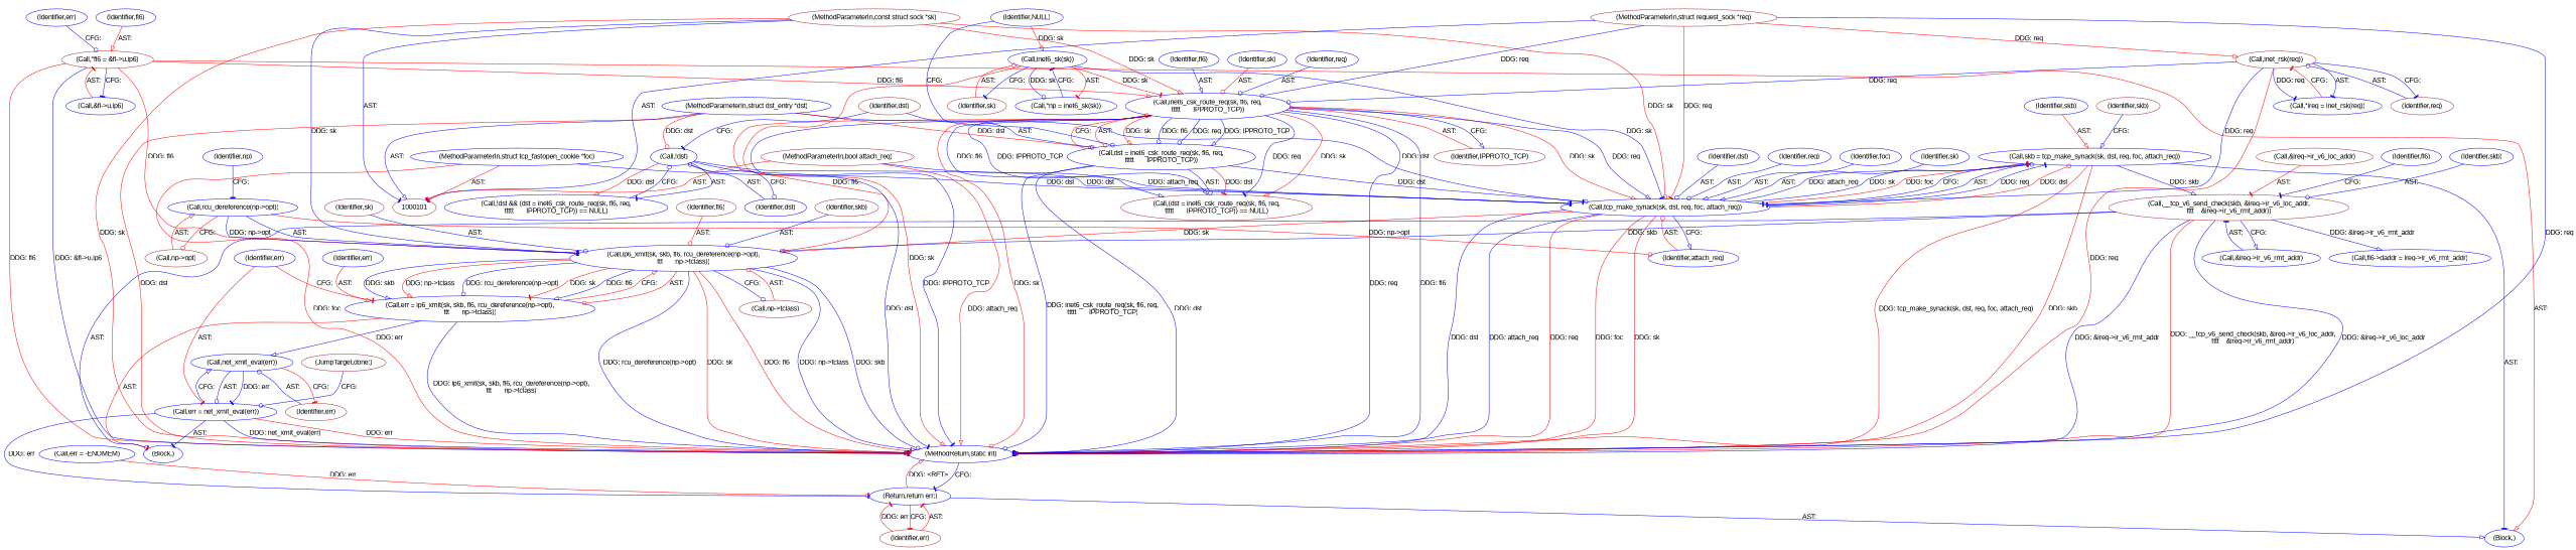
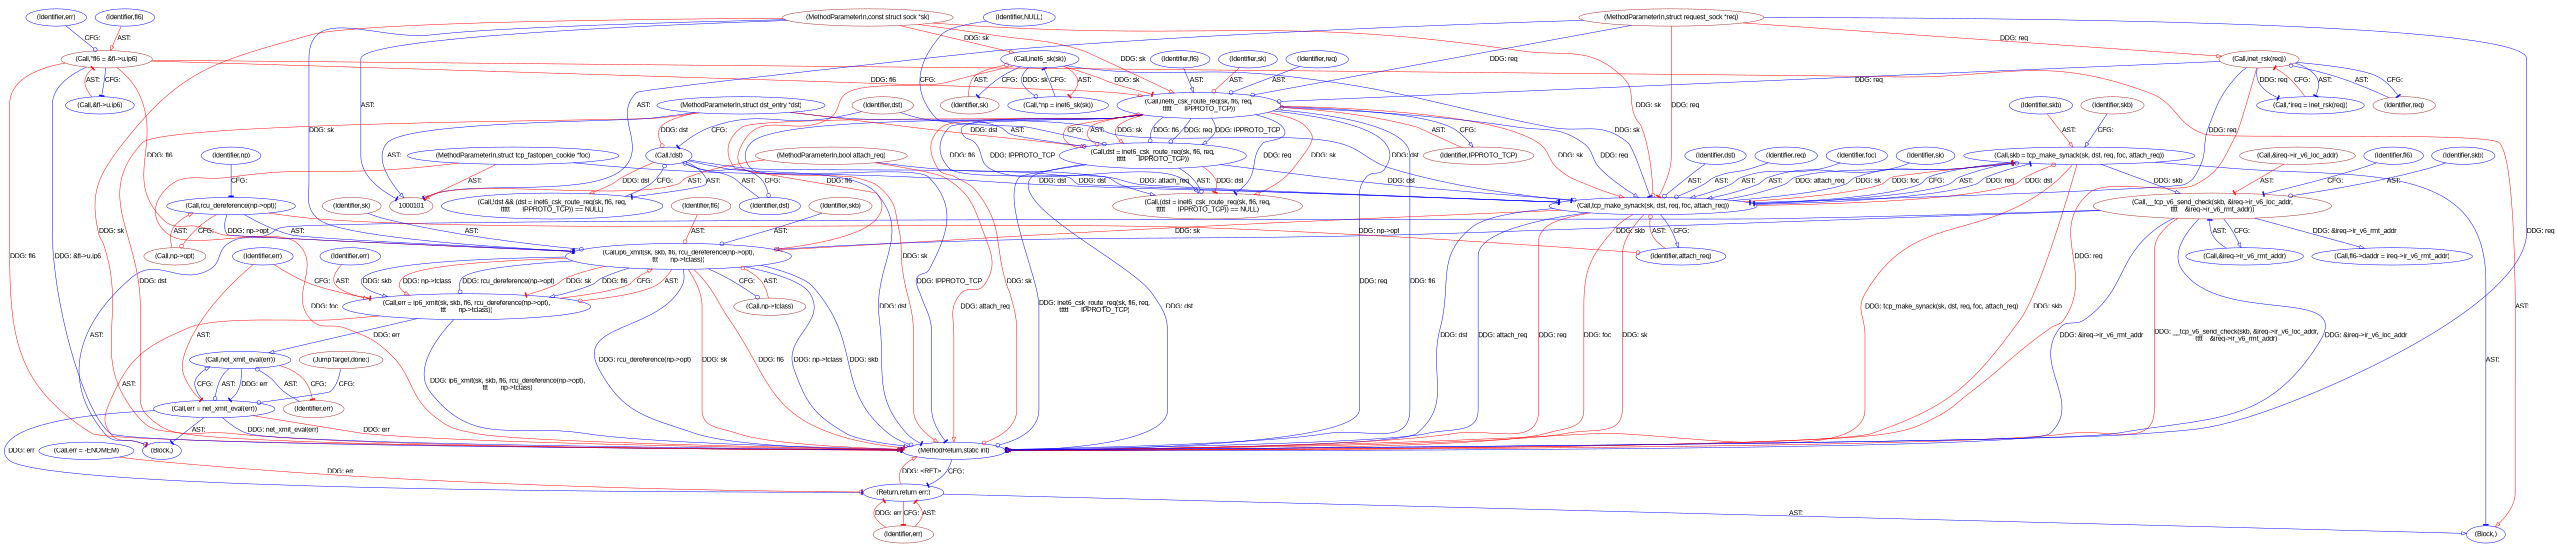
  digraph {
    fontname="Liberation Sans"
    node [color=blue fontname="Liberation Sans"]
    edge [arrowhead=odot color=blue fontname="Liberation Sans"]
    n1 [label="(Call,ip6_xmit(sk, skb, fl6, rcu_dereference(np->opt),\n\t\t\t       np->tclass))"]
    n2 [label="(Call,err = ip6_xmit(sk, skb, fl6, rcu_dereference(np->opt),\n\t\t\t       np->tclass))"]
    n3 [color=brown label="(Call,np->tclass)"]
    n4 [label="(MethodReturn,static int)"]
    n5 [label="(Block,)"]
    n6 [label="(Call,net_xmit_eval(err))"]
    n7 [label="(Return,return err;)"]
    n8 [label="(Call,tcp_make_synack(sk, dst, req, foc, attach_req))"]
    n9 [label="(Call,skb = tcp_make_synack(sk, dst, req, foc, attach_req))"]
    n10 [label="(Identifier,attach_req)"]
    n11 [label="(Block,)"]
    n12 [color=brown label="(Call,__tcp_v6_send_check(skb, &ireq->ir_v6_loc_addr,\n\t\t\t\t    &ireq->ir_v6_rmt_addr))"]
    n13 [label="(Call,inet6_csk_route_req(sk, fl6, req,\n\t\t\t\t\t       IPPROTO_TCP))"]
    n14 [label="(Call,dst = inet6_csk_route_req(sk, fl6, req,\n\t\t\t\t\t       IPPROTO_TCP))"]
    n15 [color=brown label="(Identifier,IPPROTO_TCP)"]
    n16 [color=brown label="(Call,(dst = inet6_csk_route_req(sk, fl6, req,\n\t\t\t\t\t       IPPROTO_TCP)) == NULL)"]
    n17 [label="(Call,inet6_sk(sk))"]
    n18 [color=brown label="(Identifier,sk)"]
    n19 [label="(Call,*np = inet6_sk(sk))"]
    n20 [color=brown label="(MethodParameterIn,const struct sock *sk)"]
    1000101 [color=brown]
    n22 [color=brown label="(Call,*fl6 = &fl->u.ip6)"]
    n23 [label="(Call,&fl->u.ip6)"]
    n24 [color=brown label="(Call,inet_rsk(req))"]
    n25 [label="(Call,*ireq = inet_rsk(req))"]
    n26 [color=brown label="(Identifier,req)"]
    n27 [color=brown label="(MethodParameterIn,struct request_sock *req)"]
    n28 [label="(MethodParameterIn,struct dst_entry *dst)"]
    n29 [label="(Call,!dst)"]
    n30 [label="(Identifier,dst)"]
    n31 [label="(Call,!dst && (dst = inet6_csk_route_req(sk, fl6, req,\n\t\t\t\t\t       IPPROTO_TCP)) == NULL)"]
    n32 [label="(MethodParameterIn,struct tcp_fastopen_cookie *foc)"]
    n33 [color=brown label="(MethodParameterIn,bool attach_req)"]
    n34 [label="(Call,fl6->daddr = ireq->ir_v6_rmt_addr)"]
    n35 [label="(Call,&ireq->ir_v6_rmt_addr)"]
    n36 [label="(Call,rcu_dereference(np->opt))"]
    n37 [color=brown label="(Call,np->opt)"]
    n38 [label="(Call,err = net_xmit_eval(err))"]
    n39 [color=brown label="(Identifier,err)"]
    n40 [color=brown label="(Identifier,err)"]
    n41 [label="(Identifier,np)"]
    n42 [label="(Identifier,fl6)"]
    n43 [color=brown label="(Call,&ireq->ir_v6_loc_addr)"]
    n44 [label="(Identifier,err)"]
    n45 [color=brown label="(JumpTarget,done:)"]
    n46 [label="(Identifier,dst)"]
    n47 [color=brown label="(Identifier,fl6)"]
    n48 [label="(Identifier,sk)"]
    n49 [color=brown label="(Identifier,dst)"]
    n50 [label="(Identifier,fl6)"]
    n51 [color=brown label="(Identifier,skb)"]
    n52 [color=brown label="(Identifier,skb)"]
    n53 [label="(Identifier,req)"]
    n54 [label="(Call,err = -ENOMEM)"]
    n55 [label="(Identifier,err)"]
    n56 [label="(Identifier,NULL)"]
    n57 [label="(Identifier,fl6)"]
    n58 [color=brown label="(Identifier,sk)"]
    n59 [label="(Identifier,req)"]
    n60 [label="(Identifier,skb)"]
    n61 [label="(Identifier,foc)"]
    n62 [label="(Identifier,skb)"]
    n63 [label="(Identifier,err)"]
    n64 [label="(Identifier,sk)"]
    n1 -> n2 [color=red label="AST: "]
    n1 -> n2 [arrowhead=onormal label="DDG: skb"]
    n1 -> n2 [arrowhead=onormal color=red label="DDG: np->tclass"]
    n1 -> n2 [label="DDG: rcu_dereference(np->opt)"]
    n1 -> n2 [arrowhead=tee color=red label="DDG: sk"]
    n1 -> n2 [arrowhead=onormal label="DDG: fl6"]
    n1 -> n3 [label="CFG: "]
    n1 -> n4 [arrowhead=onormal label="DDG: np->tclass"]
    n1 -> n4 [label="DDG: skb"]
    n1 -> n4 [arrowhead=onormal label="DDG: rcu_dereference(np->opt)"]
    n1 -> n4 [color=red label="DDG: sk"]
    n1 -> n4 [arrowhead=tee color=red label="DDG: fl6"]
    n2 -> n1 [arrowhead=onormal color=red label="CFG: "]
    n2 -> n4 [arrowhead=onormal label="DDG: ip6_xmit(sk, skb, fl6, rcu_dereference(np->opt),\n\t\t\t       np->tclass)"]
    n2 -> n5 [arrowhead=tee color=red label="AST: "]
    n2 -> n6 [arrowhead=onormal label="DDG: err"]
    n3 -> n1 [color=red label="AST: "]
    n4 -> n7 [arrowhead=tee label="CFG: "]
    n6 -> n38 [label="AST: "]
    n6 -> n38 [arrowhead=tee label="DDG: err"]
    n6 -> n39 [arrowhead=tee color=red label="CFG: "]
    n7 -> n4 [arrowhead=onormal color=red label="DDG: <RET>"]
    n7 -> n11 [arrowhead=onormal label="AST: "]
    n7 -> n40 [arrowhead=tee color=red label="CFG: "]
    n8 -> n1 [arrowhead=onormal color=red label="DDG: sk"]
    n8 -> n4 [color=red label="DDG: foc"]
    n8 -> n4 [arrowhead=tee color=red label="DDG: sk"]
    n8 -> n4 [arrowhead=tee label="DDG: dst"]
    n8 -> n4 [label="DDG: attach_req"]
    n8 -> n4 [arrowhead=onormal color=red label="DDG: req"]
    n8 -> n9 [arrowhead=tee label="AST: "]
    n8 -> n9 [arrowhead=tee label="DDG: req"]
    n8 -> n9 [color=red label="DDG: dst"]
    n8 -> n9 [label="DDG: attach_req"]
    n8 -> n9 [arrowhead=onormal label="DDG: sk"]
    n8 -> n9 [arrowhead=tee color=red label="DDG: foc"]
    n8 -> n10 [arrowhead=onormal label="CFG: "]
    n9 -> n4 [arrowhead=onormal color=red label="DDG: skb"]
    n9 -> n4 [arrowhead=tee color=red label="DDG: tcp_make_synack(sk, dst, req, foc, attach_req)"]
    n9 -> n8 [arrowhead=tee label="CFG: "]
    n9 -> n11 [arrowhead=tee label="AST: "]
    n9 -> n12 [arrowhead=onormal label="DDG: skb"]
    n10 -> n8 [color=red label="AST: "]
    n12 -> n1 [arrowhead=onormal label="DDG: skb"]
    n12 -> n4 [color=red label="DDG: __tcp_v6_send_check(skb, &ireq->ir_v6_loc_addr,\n\t\t\t\t    &ireq->ir_v6_rmt_addr)"]
    n12 -> n4 [label="DDG: &ireq->ir_v6_loc_addr"]
    n12 -> n4 [label="DDG: &ireq->ir_v6_rmt_addr"]
    n12 -> n5 [label="AST: "]
    n12 -> n34 [arrowhead=onormal label="DDG: &ireq->ir_v6_rmt_addr"]
    n12 -> n35 [arrowhead=onormal label="CFG: "]
    n13 -> n1 [color=red label="DDG: fl6"]
    n13 -> n4 [color=red label="DDG: sk"]
    n13 -> n4 [label="DDG: req"]
    n13 -> n4 [label="DDG: fl6"]
    n13 -> n4 [arrowhead=tee label="DDG: IPPROTO_TCP"]
    n13 -> n8 [arrowhead=onormal color=red label="DDG: sk"]
    n13 -> n8 [arrowhead=onormal label="DDG: req"]
    n13 -> n14 [color=red label="AST: "]
    n13 -> n14 [arrowhead=onormal color=red label="DDG: sk"]
    n13 -> n14 [label="DDG: fl6"]
    n13 -> n14 [label="DDG: req"]
    n13 -> n14 [arrowhead=onormal label="DDG: IPPROTO_TCP"]
    n13 -> n15 [arrowhead=onormal label="CFG: "]
    n13 -> n16 [arrowhead=onormal color=red label="DDG: sk"]
    n13 -> n16 [arrowhead=onormal label="DDG: fl6"]
    n13 -> n16 [arrowhead=tee label="DDG: req"]
    n13 -> n16 [arrowhead=onormal label="DDG: IPPROTO_TCP"]
    n14 -> n4 [label="DDG: inet6_csk_route_req(sk, fl6, req,\n\t\t\t\t\t       IPPROTO_TCP)"]
    n14 -> n4 [label="DDG: dst"]
    n14 -> n8 [label="DDG: dst"]
    n14 -> n13 [color=red label="CFG: "]
    n14 -> n16 [label="AST: "]
    n14 -> n16 [arrowhead=tee color=red label="DDG: dst"]
    n15 -> n13 [color=red label="AST: "]
    n17 -> n4 [arrowhead=onormal color=red label="DDG: sk"]
    n17 -> n8 [arrowhead=tee label="DDG: sk"]
    n17 -> n13 [arrowhead=tee color=red label="DDG: sk"]
    n17 -> n18 [arrowhead=tee label="CFG: "]
    n17 -> n19 [arrowhead=tee color=red label="AST: "]
    n17 -> n19 [label="DDG: sk"]
    n18 -> n17 [color=red label="AST: "]
    n19 -> n17 [arrowhead=tee label="CFG: "]
    n20 -> n1 [arrowhead=tee label="DDG: sk"]
    n20 -> n4 [arrowhead=tee color=red label="DDG: sk"]
    n20 -> n8 [color=red label="DDG: sk"]
    n20 -> n13 [arrowhead=onormal color=red label="DDG: sk"]
-   n56 -> n17 [arrowhead=onormal color=red label="DDG: sk"]
+   n20 -> n17 [arrowhead=onormal color=red label="DDG: sk"]
    n20 -> 1000101 [arrowhead=tee label="AST: "]
    n22 -> n1 [color=red label="DDG: fl6"]
    n22 -> n4 [arrowhead=tee color=red label="DDG: fl6"]
    n22 -> n4 [arrowhead=tee label="DDG: &fl->u.ip6"]
    n22 -> n11 [arrowhead=onormal color=red label="AST: "]
    n22 -> n13 [arrowhead=onormal color=red label="DDG: fl6"]
    n22 -> n23 [arrowhead=tee label="CFG: "]
    n23 -> n22 [arrowhead=tee color=red label="AST: "]
    n24 -> n4 [arrowhead=onormal color=red label="DDG: req"]
    n24 -> n8 [arrowhead=tee label="DDG: req"]
    n24 -> n13 [label="DDG: req"]
    n24 -> n25 [arrowhead=tee label="AST: "]
    n24 -> n25 [arrowhead=tee label="DDG: req"]
    n24 -> n26 [arrowhead=tee label="CFG: "]
    n25 -> n24 [arrowhead=tee color=red label="CFG: "]
    n26 -> n24 [label="AST: "]
    n27 -> n4 [arrowhead=tee label="DDG: req"]
    n27 -> n8 [arrowhead=tee color=red label="DDG: req"]
    n27 -> n13 [label="DDG: req"]
    n27 -> 1000101 [arrowhead=tee label="AST: "]
    n27 -> n24 [arrowhead=onormal color=red label="DDG: req"]
    n28 -> n4 [arrowhead=tee color=red label="DDG: dst"]
    n28 -> n8 [arrowhead=tee label="DDG: dst"]
    n28 -> n14 [arrowhead=onormal color=red label="DDG: dst"]
    n28 -> 1000101 [arrowhead=onormal label="AST: "]
    n28 -> n29 [color=red label="DDG: dst"]
    n29 -> n4 [arrowhead=tee label="DDG: dst"]
    n29 -> n8 [arrowhead=tee label="DDG: dst"]
    n29 -> n30 [label="CFG: "]
    n29 -> n31 [arrowhead=tee label="AST: "]
    n29 -> n31 [arrowhead=onormal color=red label="DDG: dst"]
    n30 -> n29 [label="AST: "]
    n31 -> n29 [label="CFG: "]
    n32 -> n4 [color=red label="DDG: foc"]
    n32 -> n8 [label="DDG: dst"]
-   n32 -> 1000101 [arrowhead=tee color=red label="AST: "]
+   n32 -> 1000101 [arrowhead=onormal color=red label="AST: "]
    n33 -> n4 [arrowhead=onormal color=red label="DDG: attach_req"]
    n33 -> n8 [arrowhead=tee label="DDG: attach_req"]
    n33 -> 1000101 [color=red label="AST: "]
    n35 -> n12 [arrowhead=tee label="AST: "]
    n36 -> n1 [arrowhead=tee label="AST: "]
    n36 -> n1 [arrowhead=tee label="DDG: np->opt"]
    n36 -> n10 [color=red label="DDG: np->opt"]
    n36 -> n37 [color=red label="CFG: "]
    n37 -> n36 [arrowhead=onormal color=red label="AST: "]
    n38 -> n4 [arrowhead=tee label="DDG: net_xmit_eval(err)"]
    n38 -> n4 [arrowhead=onormal color=red label="DDG: err"]
    n38 -> n5 [arrowhead=tee label="AST: "]
    n38 -> n6 [arrowhead=onormal label="CFG: "]
    n38 -> n7 [arrowhead=tee label="DDG: err"]
    n39 -> n6 [label="AST: "]
    n40 -> n7 [arrowhead=tee color=red label="AST: "]
    n40 -> n7 [arrowhead=tee color=red label="DDG: err"]
    n41 -> n36 [arrowhead=tee label="CFG: "]
    n42 -> n13 [arrowhead=onormal label="AST: "]
    n43 -> n12 [arrowhead=tee color=red label="AST: "]
    n44 -> n2 [arrowhead=onormal color=red label="AST: "]
    n45 -> n38 [label="CFG: "]
    n46 -> n8 [label="AST: "]
    n47 -> n1 [color=red label="AST: "]
    n48 -> n13 [color=red label="AST: "]
    n49 -> n14 [label="AST: "]
    n49 -> n29 [arrowhead=tee label="CFG: "]
    n50 -> n12 [arrowhead=tee label="CFG: "]
    n51 -> n9 [arrowhead=onormal label="CFG: "]
    n52 -> n1 [label="AST: "]
    n53 -> n13 [label="AST: "]
    n54 -> n7 [color=red label="DDG: err"]
    n55 -> n2 [arrowhead=tee color=red label="CFG: "]
    n55 -> n38 [arrowhead=tee color=red label="AST: "]
    n56 -> n14 [label="CFG: "]
    n57 -> n22 [arrowhead=onormal color=red label="AST: "]
    n58 -> n1 [label="AST: "]
    n59 -> n8 [label="AST: "]
    n60 -> n9 [arrowhead=onormal color=red label="AST: "]
    n61 -> n8 [arrowhead=onormal label="AST: "]
    n62 -> n12 [label="AST: "]
    n63 -> n22 [label="CFG: "]
    n64 -> n8 [arrowhead=onormal label="AST: "]
  }
